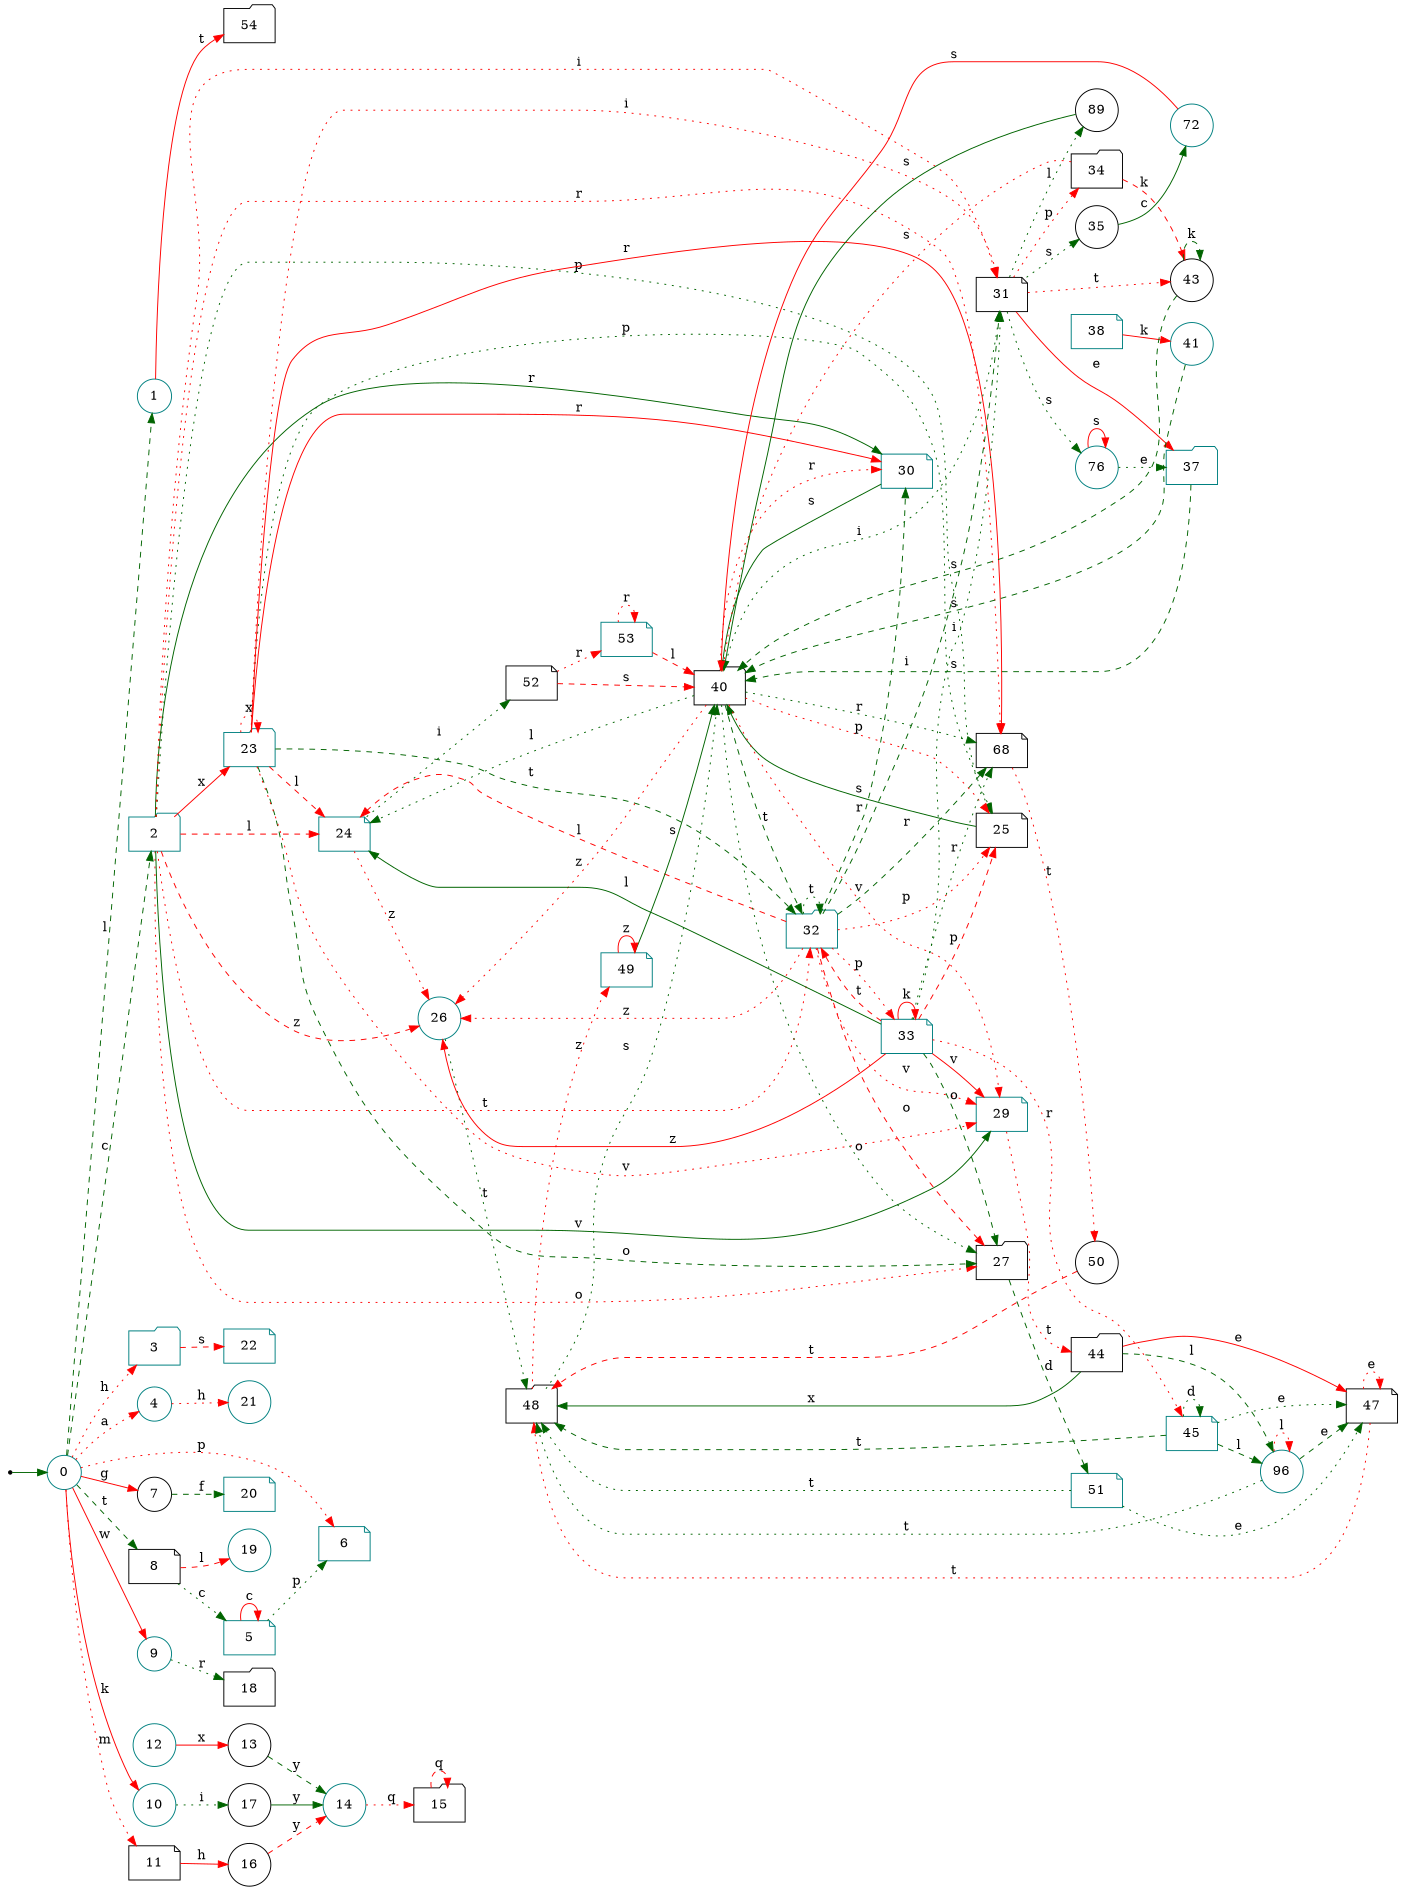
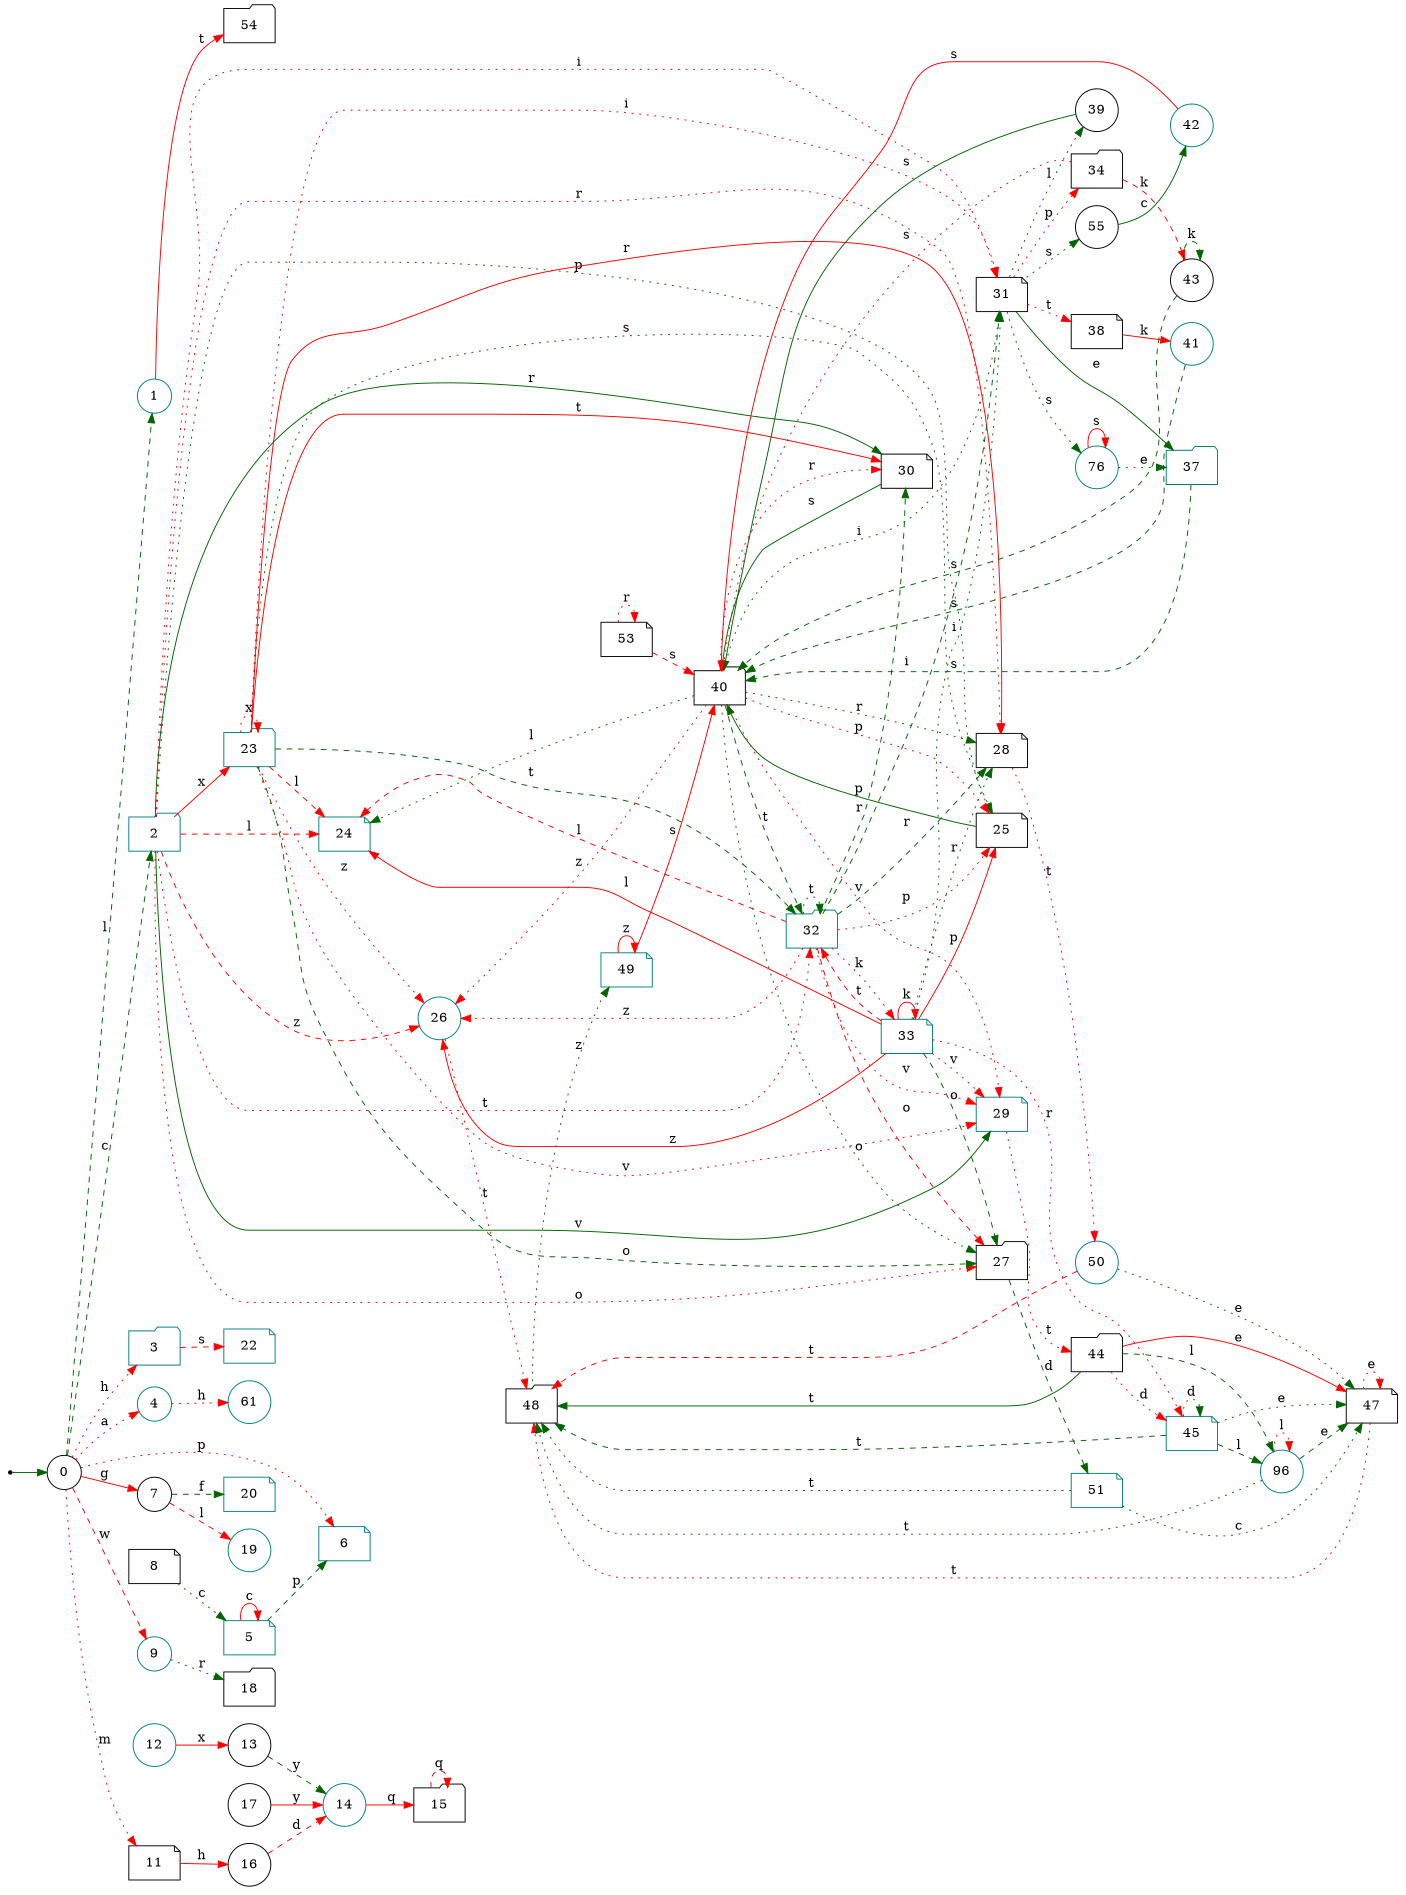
  digraph {
    rankdir=LR
    node [color=teal shape=circle]
    edge [color=red style=dotted]
    dummy0 [color=black shape=point]
-   0
+   0 [color=black]
    1
    2 [shape=folder]
    3 [shape=folder]
    4
    6 [shape=note]
    7 [color=black]
    8 [color=black shape=note]
    9
-   10
    11 [color=black shape=note]
    54 [color=black shape=folder]
    23 [shape=folder]
    24 [shape=note]
    25 [color=black shape=note]
    26
    27 [color=black shape=folder]
-   28 [color=black shape=note label=68]
+   28 [color=black shape=note]
    29 [shape=note]
-   30 [shape=note]
+   30 [color=black shape=note]
    31 [color=black shape=note]
    32 [shape=folder]
    22 [shape=note]
-   21
+   21 [label=61]
    5 [shape=note]
    20 [shape=note]
    19
    18 [color=black shape=folder]
    17 [color=black]
    16 [color=black]
    13 [color=black]
    12
-   52 [color=black shape=note]
    40 [color=black shape=folder]
    48 [color=black shape=folder]
    51 [shape=note]
-   50 [color=black]
+   50
    44 [color=black shape=folder]
    34 [color=black shape=folder]
-   35 [color=black]
+   35 [color=black label=55]
    n42 [label=76]
    37 [shape=folder]
-   38 [shape=note]
-   39 [color=black label=89]
+   38 [color=black shape=note]
+   39 [color=black]
    33 [shape=note]
    14
    15 [color=black shape=folder]
-   53 [shape=note]
+   53 [color=black shape=note]
    49 [shape=note]
    47 [color=black shape=note]
    45 [shape=note]
    n53 [label=96]
    43 [color=black]
-   42 [label=72]
+   42
    41
    dummy0 -> 0 [color=darkgreen style=solid]
    0 -> 1 [color=darkgreen label=l style=dashed]
    0 -> 2 [color=darkgreen label=c style=dashed]
    0 -> 3 [label=h]
    0 -> 4 [label=a]
    0 -> 6 [label=p]
    0 -> 7 [label=g style=solid]
-   0 -> 8 [color=darkgreen label=t style=dashed]
-   0 -> 9 [label=w style=solid]
-   0 -> 10 [label=k style=solid]
+   0 -> 9 [label=w style=dashed]
    0 -> 11 [label=m]
    1 -> 54 [label=t style=solid]
    2 -> 23 [label=x style=solid]
    2 -> 24 [label=l style=dashed]
    2 -> 25 [color=darkgreen label=p]
    2 -> 26 [label=z style=dashed]
    2 -> 27 [label=o]
    2 -> 28 [label=r]
    2 -> 29 [color=darkgreen label=v style=solid]
    2 -> 30 [color=darkgreen label=r style=solid]
    2 -> 31 [label=i]
    2 -> 32 [label=t]
    3 -> 22 [label=s style=dashed]
    4 -> 21 [label=h]
    7 -> 20 [color=darkgreen label=f style=dashed]
    8 -> 5 [color=darkgreen label=c]
-   8 -> 19 [label=l style=dashed]
+   7 -> 19 [label=l style=dashed]
    9 -> 18 [color=darkgreen label=r]
-   10 -> 17 [color=darkgreen label=i]
    11 -> 16 [label=h style=solid]
    23 -> 23 [label=x]
    23 -> 24 [label=l style=dashed]
-   23 -> 25 [color=darkgreen label=p]
-   24 -> 26 [label=z]
+   23 -> 25 [color=darkgreen label=s]
+   23 -> 26 [label=z]
    23 -> 27 [color=darkgreen label=o style=dashed]
    23 -> 28 [label=r style=solid]
    23 -> 29 [label=v]
-   23 -> 30 [label=r style=solid]
+   23 -> 30 [label=t style=solid]
    23 -> 31 [label=i]
    23 -> 32 [color=darkgreen label=t style=dashed]
-   24 -> 52 [color=darkgreen label=i]
-   25 -> 40 [color=darkgreen label=s style=solid]
-   26 -> 48 [color=darkgreen label=t]
+   25 -> 40 [color=darkgreen label=p style=solid]
+   26 -> 48 [label=t]
    27 -> 51 [color=darkgreen label=d style=dashed]
    28 -> 50 [label=t]
    29 -> 44 [label=t]
    30 -> 40 [color=darkgreen label=s style=solid]
    31 -> 34 [label=p]
    31 -> 35 [color=darkgreen label=s]
    31 -> n42 [color=darkgreen label=s]
-   31 -> 37 [label=e style=solid]
-   31 -> 43 [label=t]
+   31 -> 37 [color=darkgreen label=e style=solid]
+   31 -> 38 [label=t]
    31 -> 39 [color=darkgreen label=l]
    32 -> 24 [label=l style=dashed]
    32 -> 25 [label=p]
    32 -> 26 [label=z]
    32 -> 27 [label=o style=dashed]
    32 -> 28 [color=darkgreen label=r style=dashed]
    32 -> 29 [label=v]
    32 -> 30 [color=darkgreen label=r style=dashed]
    32 -> 31 [color=darkgreen label=i style=dashed]
    32 -> 32 [color=darkgreen label=t]
-   32 -> 33 [label=p]
-   5 -> 6 [color=darkgreen label=p]
+   32 -> 33 [label=k]
+   5 -> 6 [color=darkgreen label=p style=dashed]
    5 -> 5 [label=c style=solid]
-   17 -> 14 [color=darkgreen label=y style=solid]
-   16 -> 14 [label=y style=dashed]
+   17 -> 14 [label=y style=solid]
+   16 -> 14 [label=d style=dashed]
    13 -> 14 [color=darkgreen label=y style=dashed]
    12 -> 13 [label=x style=solid]
-   52 -> 40 [label=s style=dashed]
-   52 -> 53 [label=r]
    40 -> 24 [color=darkgreen label=l]
    40 -> 25 [label=p]
    40 -> 26 [label=z]
    40 -> 27 [color=darkgreen label=o]
    40 -> 28 [color=darkgreen label=r]
    40 -> 29 [label=v]
    40 -> 30 [label=r]
    40 -> 31 [color=darkgreen label=i]
    40 -> 32 [color=darkgreen label=t style=dashed]
-   48 -> 40 [color=darkgreen label=s]
-   48 -> 49 [label=z]
+   48 -> 49 [color=darkgreen label=z]
    51 -> 48 [color=darkgreen label=t]
-   51 -> 47 [color=darkgreen label=e]
+   51 -> 47 [color=darkgreen label=c]
    50 -> 48 [label=t style=dashed]
-   44 -> 48 [color=darkgreen label=x style=solid]
+   50 -> 47 [color=darkgreen label=e]
+   44 -> 48 [color=darkgreen label=t style=solid]
    44 -> 47 [label=e style=solid]
+   44 -> 45 [label=d]
    44 -> n53 [color=darkgreen label=l style=dashed]
    34 -> 40 [label=s]
    34 -> 43 [label=k style=dashed]
    35 -> 42 [color=darkgreen label=c style=solid]
    n42 -> n42 [label=s style=solid]
    n42 -> 37 [color=darkgreen label=e]
    37 -> 40 [color=darkgreen label=s style=dashed]
    38 -> 41 [label=k style=solid]
    39 -> 40 [color=darkgreen label=s style=solid]
-   33 -> 24 [color=darkgreen label=l style=solid]
-   33 -> 25 [label=p style=dashed]
+   33 -> 24 [label=l style=solid]
+   33 -> 25 [label=p style=solid]
    33 -> 26 [label=z style=solid]
    33 -> 27 [color=darkgreen label=o style=dashed]
    33 -> 28 [color=darkgreen label=r]
-   33 -> 29 [label=v style=solid]
+   33 -> 29 [label=v]
    33 -> 31 [color=darkgreen label=i]
    33 -> 32 [label=t style=dashed]
    33 -> 33 [label=k style=solid]
    33 -> 45 [label=r]
-   14 -> 15 [label=q]
+   14 -> 15 [label=q style=solid]
    15 -> 15 [label=q style=dashed]
-   53 -> 40 [label=l style=dashed]
+   53 -> 40 [label=s style=dashed]
    53 -> 53 [label=r]
-   49 -> 40 [color=darkgreen label=s style=solid]
+   49 -> 40 [label=s style=solid]
    49 -> 49 [label=z style=solid]
    47 -> 48 [label=t]
    47 -> 47 [label=e]
    45 -> 48 [color=darkgreen label=t style=dashed]
    45 -> 47 [color=darkgreen label=e]
    45 -> 45 [color=darkgreen label=d]
    45 -> n53 [color=darkgreen label=l style=dashed]
    n53 -> 48 [color=darkgreen label=t]
    n53 -> 47 [color=darkgreen label=e style=dashed]
    n53 -> n53 [label=l]
    43 -> 40 [color=darkgreen label=s style=dashed]
    43 -> 43 [color=darkgreen label=k style=dashed]
    42 -> 40 [label=s style=solid]
    41 -> 40 [color=darkgreen label=s style=dashed]
  }
